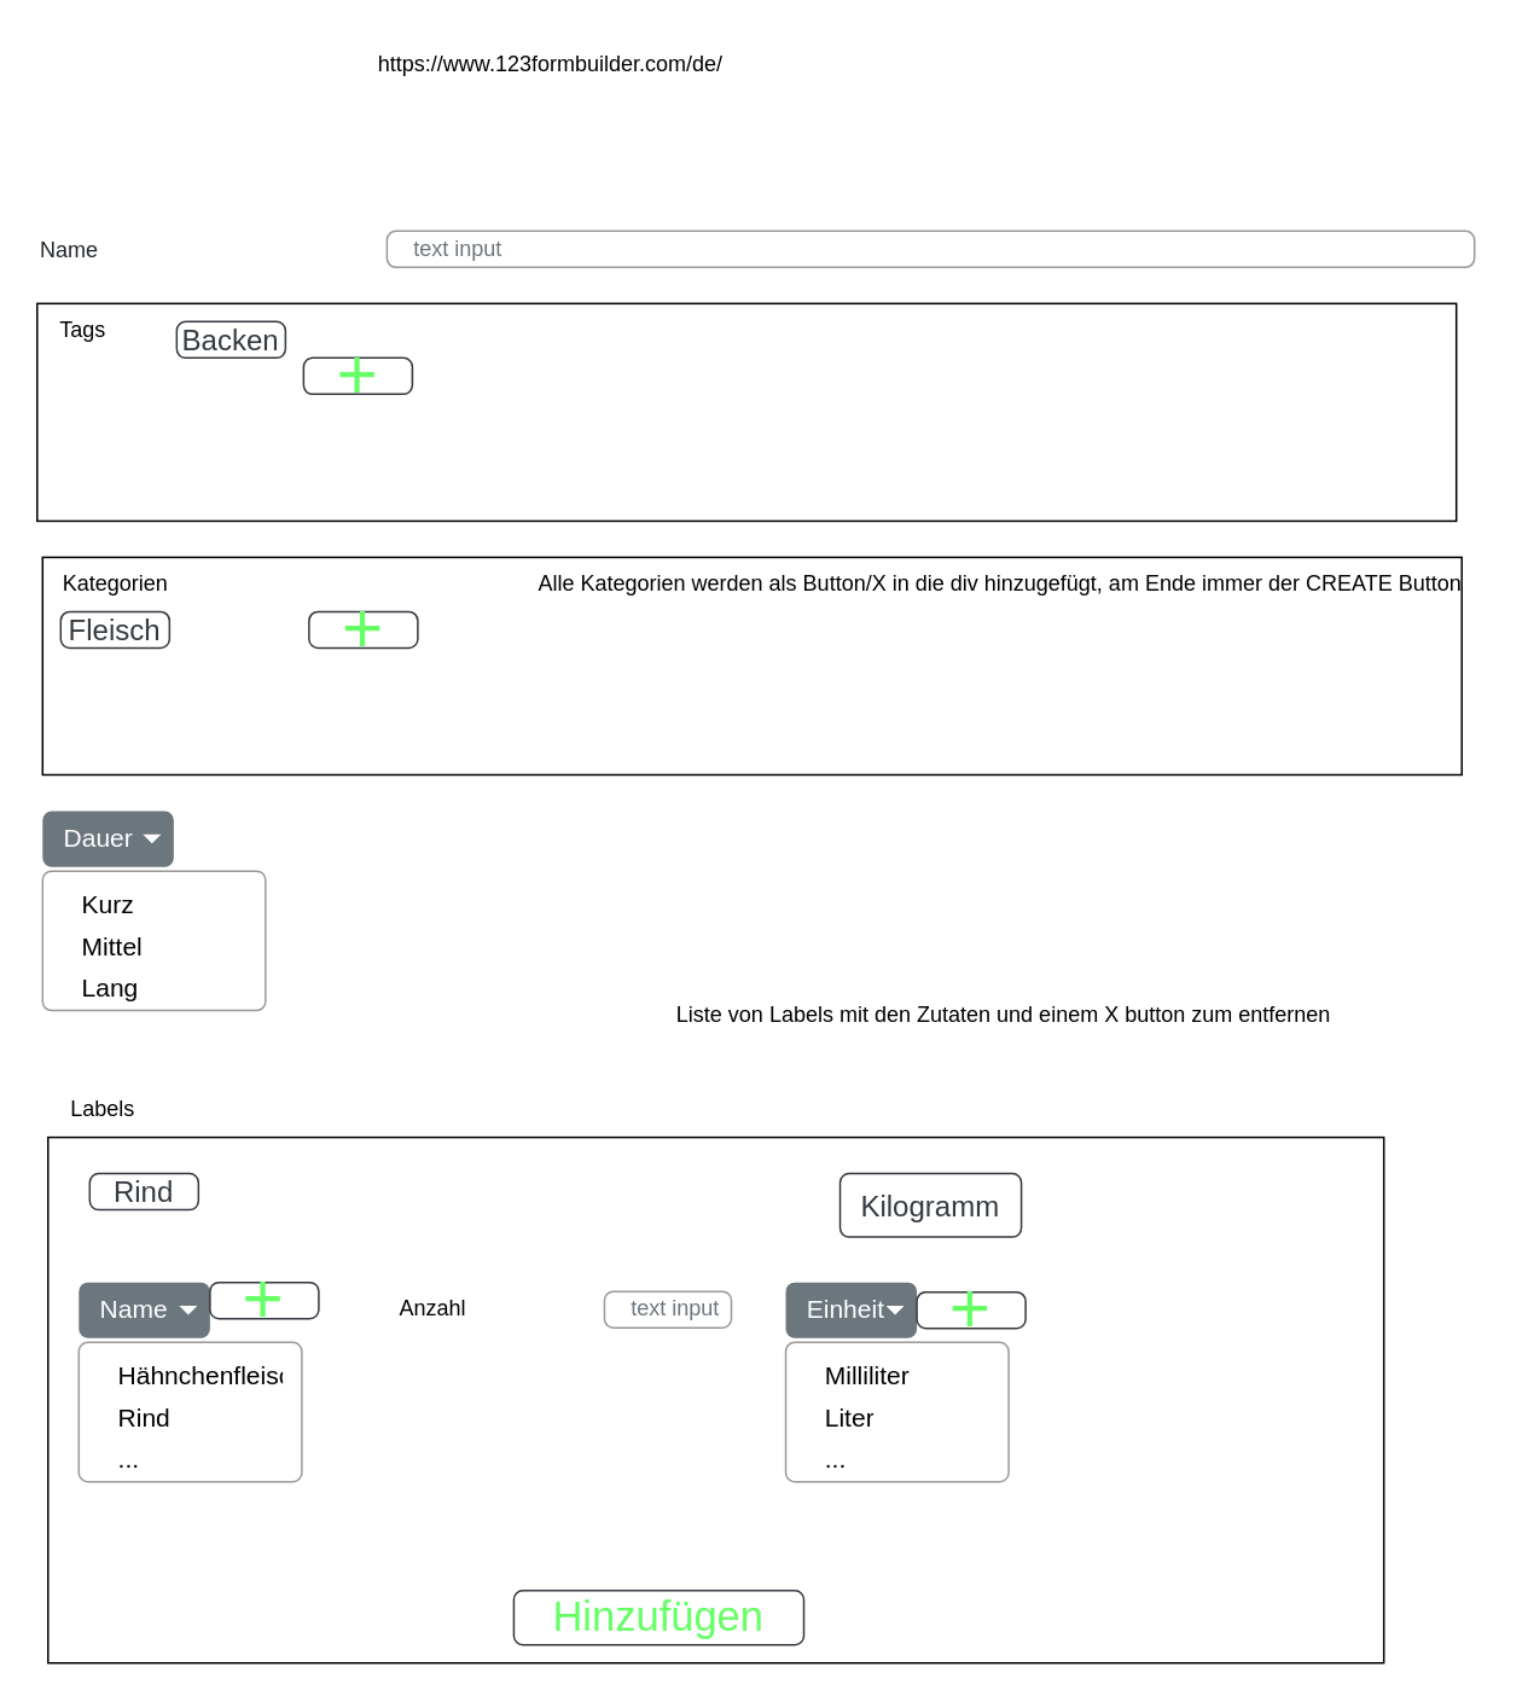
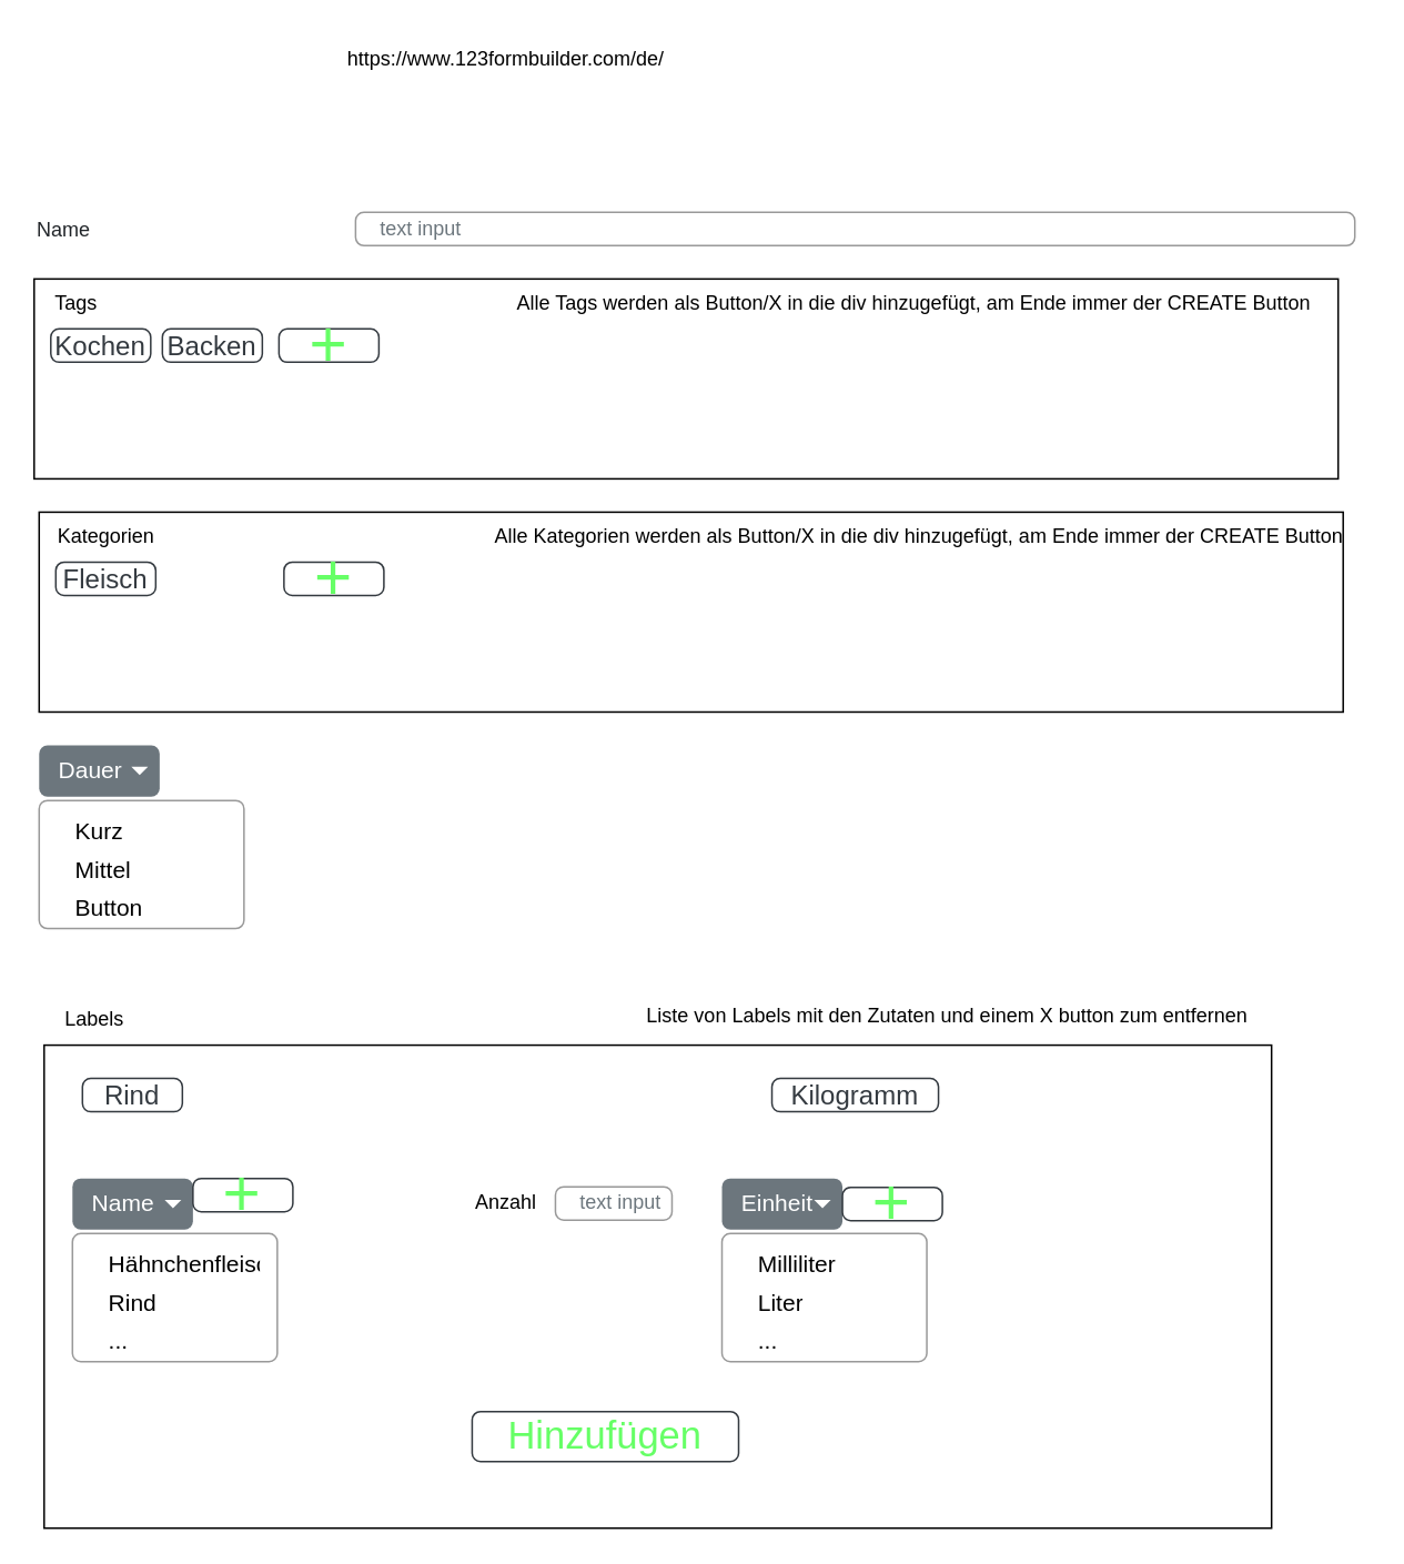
  <mxCell id="0" />
  <mxCell id="1" parent="0" />
  <mxCell id="2" value="Name" style="fillColor=none;strokeColor=none;align=left;fontSize=12;fontColor=#212529;" vertex="1" parent="1"><mxGeometry x="20" y="127" width="200" height="20" as="geometry" /></mxCell>
  <mxCell id="3" value="text input" style="html=1;shadow=0;dashed=0;shape=mxgraph.bootstrap.rrect;rSize=5;fillColor=none;strokeColor=#999999;align=left;spacing=15;fontSize=12;fontColor=#6C767D;" vertex="1" parent="1"><mxGeometry x="213" y="127" width="600" height="20" as="geometry" /></mxCell>
  <mxCell id="4" value="" style="group" vertex="1" connectable="0" parent="1"><mxGeometry x="20" y="167" width="783" height="120" as="geometry" /></mxCell>
  <mxCell id="5" value="" style="group" vertex="1" connectable="0" parent="4"><mxGeometry width="783" height="120" as="geometry" /></mxCell>
  <mxCell id="6" value="" style="rounded=0;whiteSpace=wrap;html=1;" vertex="1" parent="5"><mxGeometry width="783" height="120" as="geometry" /></mxCell>
+ <mxCell id="7" value="Alle Tags werden als Button/X in die div hinzugefügt, am Ende immer der CREATE Button" style="text;html=1;align=center;verticalAlign=middle;resizable=0;points=[];autosize=1;strokeColor=none;fillColor=none;" vertex="1" parent="5"><mxGeometry x="273" width="510" height="30" as="geometry" /></mxCell>
  <mxCell id="8" value="" style="group" vertex="1" connectable="0" parent="5"><mxGeometry width="207" height="50" as="geometry" /></mxCell>
  <mxCell id="9" value="Tags" style="text;html=1;align=center;verticalAlign=middle;resizable=0;points=[];autosize=1;strokeColor=none;fillColor=none;" vertex="1" parent="8"><mxGeometry width="50" height="30" as="geometry" /></mxCell>
- <mxCell id="11" value="Backen" style="html=1;shadow=0;dashed=0;shape=mxgraph.bootstrap.rrect;rSize=5;strokeColor=#343A40;strokeWidth=1;fillColor=none;fontColor=#343A40;whiteSpace=wrap;align=center;verticalAlign=middle;spacingLeft=0;fontStyle=0;fontSize=16;spacing=5;" vertex="1" parent="8"><mxGeometry x="77" y="10" width="60" height="20" as="geometry" /></mxCell>
+ <mxCell id="10" value="Kochen" style="html=1;shadow=0;dashed=0;shape=mxgraph.bootstrap.rrect;rSize=5;strokeColor=#343A40;strokeWidth=1;fillColor=none;fontColor=#343A40;whiteSpace=wrap;align=center;verticalAlign=middle;spacingLeft=0;fontStyle=0;fontSize=16;spacing=5;" vertex="1" parent="8"><mxGeometry x="10" y="30" width="60" height="20" as="geometry" /></mxCell>
+ <mxCell id="11" value="Backen" style="html=1;shadow=0;dashed=0;shape=mxgraph.bootstrap.rrect;rSize=5;strokeColor=#343A40;strokeWidth=1;fillColor=none;fontColor=#343A40;whiteSpace=wrap;align=center;verticalAlign=middle;spacingLeft=0;fontStyle=0;fontSize=16;spacing=5;" vertex="1" parent="8"><mxGeometry x="77" y="30" width="60" height="20" as="geometry" /></mxCell>
  <mxCell id="12" value="+" style="html=1;shadow=0;dashed=0;shape=mxgraph.bootstrap.rrect;rSize=5;strokeColor=#343A40;strokeWidth=1;fillColor=none;fontColor=#66FF66;whiteSpace=wrap;align=center;verticalAlign=middle;spacingLeft=0;fontStyle=0;fontSize=39;spacing=5;" vertex="1" parent="8"><mxGeometry x="147" y="30" width="60" height="20" as="geometry" /></mxCell>
  <mxCell id="13" value="" style="group" vertex="1" connectable="0" parent="1"><mxGeometry x="23" y="307" width="798" height="120" as="geometry" /></mxCell>
  <mxCell id="14" value="" style="rounded=0;whiteSpace=wrap;html=1;" vertex="1" parent="13"><mxGeometry width="783" height="120" as="geometry" /></mxCell>
  <mxCell id="15" value="Alle Kategorien werden als Button/X in die div hinzugefügt, am Ende immer der CREATE Button" style="text;html=1;align=center;verticalAlign=middle;resizable=0;points=[];autosize=1;strokeColor=none;fillColor=none;" vertex="1" parent="13"><mxGeometry x="258" width="540" height="30" as="geometry" /></mxCell>
  <mxCell id="16" value="" style="group" vertex="1" connectable="0" parent="13"><mxGeometry width="207" height="50" as="geometry" /></mxCell>
  <mxCell id="17" value="Fleisch" style="html=1;shadow=0;dashed=0;shape=mxgraph.bootstrap.rrect;rSize=5;strokeColor=#343A40;strokeWidth=1;fillColor=none;fontColor=#343A40;whiteSpace=wrap;align=center;verticalAlign=middle;spacingLeft=0;fontStyle=0;fontSize=16;spacing=5;" vertex="1" parent="16"><mxGeometry x="10" y="30" width="60" height="20" as="geometry" /></mxCell>
  <mxCell id="18" value="+" style="html=1;shadow=0;dashed=0;shape=mxgraph.bootstrap.rrect;rSize=5;strokeColor=#343A40;strokeWidth=1;fillColor=none;fontColor=#66FF66;whiteSpace=wrap;align=center;verticalAlign=middle;spacingLeft=0;fontStyle=0;fontSize=39;spacing=5;" vertex="1" parent="16"><mxGeometry x="147" y="30" width="60" height="20" as="geometry" /></mxCell>
  <mxCell id="19" value="Kategorien" style="text;html=1;align=center;verticalAlign=middle;resizable=0;points=[];autosize=1;strokeColor=none;fillColor=none;" vertex="1" parent="13"><mxGeometry width="80" height="30" as="geometry" /></mxCell>
  <mxCell id="20" value="" style="group" vertex="1" connectable="0" parent="1"><mxGeometry x="23" y="447" width="123" height="110" as="geometry" /></mxCell>
  <mxCell id="21" value="Dauer" style="html=1;shadow=0;dashed=0;shape=mxgraph.bootstrap.rrect;rSize=5;strokeColor=none;strokeWidth=1;fillColor=#6C767D;fontColor=#ffffff;whiteSpace=wrap;align=left;verticalAlign=middle;fontStyle=0;fontSize=14;spacingLeft=10;" vertex="1" parent="20"><mxGeometry width="72.353" height="30.769" as="geometry" /></mxCell>
  <mxCell id="22" value="" style="shape=triangle;direction=south;fillColor=#ffffff;strokeColor=none;perimeter=none;" vertex="1" parent="21"><mxGeometry x="1" y="0.5" width="10" height="5" relative="1" as="geometry"><mxPoint x="-17" y="-2.5" as="offset" /></mxGeometry></mxCell>
  <mxCell id="23" value="" style="swimlane;container=1;shape=mxgraph.bootstrap.rrect;rSize=5;strokeColor=#999999;fillColor=#ffffff;fontStyle=0;childLayout=stackLayout;horizontal=1;startSize=0;horizontalStack=0;resizeParent=1;resizeParentMax=0;resizeLast=0;collapsible=0;marginBottom=0;whiteSpace=wrap;html=1;" vertex="1" parent="20"><mxGeometry y="33.077" width="123" height="76.923" as="geometry" /></mxCell>
  <mxCell id="24" value="" style="text;align=center;verticalAlign=middle;spacingLeft=10;spacingRight=10;overflow=hidden;points=[[0,0.5],[1,0.5]];portConstraint=eastwest;rotatable=0;whiteSpace=wrap;html=1;fontColor=inherit;" vertex="1" parent="23"><mxGeometry width="123" height="7.692" as="geometry" /></mxCell>
  <mxCell id="25" value="Kurz " style="text;align=left;verticalAlign=middle;spacingLeft=20;spacingRight=10;overflow=hidden;points=[[0,0.5],[1,0.5]];portConstraint=eastwest;rotatable=0;whiteSpace=wrap;html=1;fontColor=inherit;fontSize=14;fontStyle=0;" vertex="1" parent="23"><mxGeometry y="7.692" width="123" height="23.077" as="geometry" /></mxCell>
  <mxCell id="26" value="Mittel" style="text;align=left;verticalAlign=middle;spacingLeft=20;spacingRight=10;overflow=hidden;points=[[0,0.5],[1,0.5]];portConstraint=eastwest;rotatable=0;whiteSpace=wrap;html=1;fontColor=inherit;fontSize=14;fontStyle=0;" vertex="1" parent="23"><mxGeometry y="30.769" width="123" height="23.077" as="geometry" /></mxCell>
- <mxCell id="27" value="Lang" style="text;align=left;verticalAlign=middle;spacingLeft=20;spacingRight=10;overflow=hidden;points=[[0,0.5],[1,0.5]];portConstraint=eastwest;rotatable=0;whiteSpace=wrap;html=1;fontColor=inherit;fontSize=14;fontStyle=0;" vertex="1" parent="23"><mxGeometry y="53.846" width="123" height="23.077" as="geometry" /></mxCell>
+ <mxCell id="27" value="Button" style="text;align=left;verticalAlign=middle;spacingLeft=20;spacingRight=10;overflow=hidden;points=[[0,0.5],[1,0.5]];portConstraint=eastwest;rotatable=0;whiteSpace=wrap;html=1;fontColor=inherit;fontSize=14;fontStyle=0;" vertex="1" parent="23"><mxGeometry y="53.846" width="123" height="23.077" as="geometry" /></mxCell>
  <mxCell id="28" value="" style="shape=image;html=1;verticalAlign=top;verticalLabelPosition=bottom;labelBackgroundColor=#ffffff;imageAspect=0;aspect=fixed;image=https://cdn2.iconfinder.com/data/icons/boxicons-regular-vol-1/24/bx-check-square-128.png" vertex="1" parent="1"><mxGeometry x="23" y="569" width="26" height="26" as="geometry" /></mxCell>
  <mxCell id="29" value="" style="rounded=0;whiteSpace=wrap;html=1;" vertex="1" parent="1"><mxGeometry x="26" y="627" width="737" height="290" as="geometry" /></mxCell>
  <mxCell id="30" value="Labels" style="text;html=1;align=center;verticalAlign=middle;resizable=0;points=[];autosize=1;strokeColor=none;fillColor=none;" vertex="1" parent="1"><mxGeometry x="26" y="597" width="60" height="30" as="geometry" /></mxCell>
  <mxCell id="31" value="" style="group" vertex="1" connectable="0" parent="1"><mxGeometry x="43" y="707" width="132.35" height="110" as="geometry" /></mxCell>
  <mxCell id="32" value="Name" style="html=1;shadow=0;dashed=0;shape=mxgraph.bootstrap.rrect;rSize=5;strokeColor=none;strokeWidth=1;fillColor=#6C767D;fontColor=#ffffff;whiteSpace=wrap;align=left;verticalAlign=middle;fontStyle=0;fontSize=14;spacingLeft=10;" vertex="1" parent="31"><mxGeometry width="72.353" height="30.769" as="geometry" /></mxCell>
  <mxCell id="33" value="" style="shape=triangle;direction=south;fillColor=#ffffff;strokeColor=none;perimeter=none;" vertex="1" parent="32"><mxGeometry x="1" y="0.5" width="10" height="5" relative="1" as="geometry"><mxPoint x="-17" y="-2.5" as="offset" /></mxGeometry></mxCell>
  <mxCell id="34" value="" style="swimlane;container=1;shape=mxgraph.bootstrap.rrect;rSize=5;strokeColor=#999999;fillColor=#ffffff;fontStyle=0;childLayout=stackLayout;horizontal=1;startSize=0;horizontalStack=0;resizeParent=1;resizeParentMax=0;resizeLast=0;collapsible=0;marginBottom=0;whiteSpace=wrap;html=1;" vertex="1" parent="31"><mxGeometry y="33.077" width="123" height="76.923" as="geometry" /></mxCell>
  <mxCell id="35" value="" style="text;align=center;verticalAlign=middle;spacingLeft=10;spacingRight=10;overflow=hidden;points=[[0,0.5],[1,0.5]];portConstraint=eastwest;rotatable=0;whiteSpace=wrap;html=1;fontColor=inherit;" vertex="1" parent="34"><mxGeometry width="123" height="7.692" as="geometry" /></mxCell>
  <mxCell id="36" value="Hähnchenfleisch" style="text;align=left;verticalAlign=middle;spacingLeft=20;spacingRight=10;overflow=hidden;points=[[0,0.5],[1,0.5]];portConstraint=eastwest;rotatable=0;whiteSpace=wrap;html=1;fontColor=inherit;fontSize=14;fontStyle=0;" vertex="1" parent="34"><mxGeometry y="7.692" width="123" height="23.077" as="geometry" /></mxCell>
  <mxCell id="37" value="Rind" style="text;align=left;verticalAlign=middle;spacingLeft=20;spacingRight=10;overflow=hidden;points=[[0,0.5],[1,0.5]];portConstraint=eastwest;rotatable=0;whiteSpace=wrap;html=1;fontColor=inherit;fontSize=14;fontStyle=0;" vertex="1" parent="34"><mxGeometry y="30.769" width="123" height="23.077" as="geometry" /></mxCell>
  <mxCell id="38" value="..." style="text;align=left;verticalAlign=middle;spacingLeft=20;spacingRight=10;overflow=hidden;points=[[0,0.5],[1,0.5]];portConstraint=eastwest;rotatable=0;whiteSpace=wrap;html=1;fontColor=inherit;fontSize=14;fontStyle=0;" vertex="1" parent="34"><mxGeometry y="53.846" width="123" height="23.077" as="geometry" /></mxCell>
  <mxCell id="39" value="+" style="html=1;shadow=0;dashed=0;shape=mxgraph.bootstrap.rrect;rSize=5;strokeColor=#343A40;strokeWidth=1;fillColor=none;fontColor=#66FF66;whiteSpace=wrap;align=center;verticalAlign=middle;spacingLeft=0;fontStyle=0;fontSize=39;spacing=5;" vertex="1" parent="1"><mxGeometry x="115.35" y="707" width="60" height="20" as="geometry" /></mxCell>
- <mxCell id="40" value="Anzahl" style="text;html=1;align=center;verticalAlign=middle;resizable=0;points=[];autosize=1;strokeColor=none;fillColor=none;" vertex="1" parent="1"><mxGeometry x="208" y="707" width="60" height="30" as="geometry" /></mxCell>
+ <mxCell id="40" value="Anzahl" style="text;html=1;align=center;verticalAlign=middle;resizable=0;points=[];autosize=1;strokeColor=none;fillColor=none;" vertex="1" parent="1"><mxGeometry x="273" y="707" width="60" height="30" as="geometry" /></mxCell>
  <mxCell id="41" value="text input" style="html=1;shadow=0;dashed=0;shape=mxgraph.bootstrap.rrect;rSize=5;fillColor=none;strokeColor=#999999;align=left;spacing=15;fontSize=12;fontColor=#6C767D;" vertex="1" parent="1"><mxGeometry x="333" y="712" width="70" height="20" as="geometry" /></mxCell>
  <mxCell id="42" value="" style="group" vertex="1" connectable="0" parent="1"><mxGeometry x="433" y="707" width="132.35" height="110" as="geometry" /></mxCell>
  <mxCell id="43" value="Einheit" style="html=1;shadow=0;dashed=0;shape=mxgraph.bootstrap.rrect;rSize=5;strokeColor=none;strokeWidth=1;fillColor=#6C767D;fontColor=#ffffff;whiteSpace=wrap;align=left;verticalAlign=middle;fontStyle=0;fontSize=14;spacingLeft=10;" vertex="1" parent="42"><mxGeometry width="72.353" height="30.769" as="geometry" /></mxCell>
  <mxCell id="44" value="" style="shape=triangle;direction=south;fillColor=#ffffff;strokeColor=none;perimeter=none;" vertex="1" parent="43"><mxGeometry x="1" y="0.5" width="10" height="5" relative="1" as="geometry"><mxPoint x="-17" y="-2.5" as="offset" /></mxGeometry></mxCell>
  <mxCell id="45" value="" style="swimlane;container=1;shape=mxgraph.bootstrap.rrect;rSize=5;strokeColor=#999999;fillColor=#ffffff;fontStyle=0;childLayout=stackLayout;horizontal=1;startSize=0;horizontalStack=0;resizeParent=1;resizeParentMax=0;resizeLast=0;collapsible=0;marginBottom=0;whiteSpace=wrap;html=1;" vertex="1" parent="42"><mxGeometry y="33.077" width="123" height="76.923" as="geometry" /></mxCell>
  <mxCell id="46" value="" style="text;align=center;verticalAlign=middle;spacingLeft=10;spacingRight=10;overflow=hidden;points=[[0,0.5],[1,0.5]];portConstraint=eastwest;rotatable=0;whiteSpace=wrap;html=1;fontColor=inherit;" vertex="1" parent="45"><mxGeometry width="123" height="7.692" as="geometry" /></mxCell>
  <mxCell id="47" value="Milliliter" style="text;align=left;verticalAlign=middle;spacingLeft=20;spacingRight=10;overflow=hidden;points=[[0,0.5],[1,0.5]];portConstraint=eastwest;rotatable=0;whiteSpace=wrap;html=1;fontColor=inherit;fontSize=14;fontStyle=0;" vertex="1" parent="45"><mxGeometry y="7.692" width="123" height="23.077" as="geometry" /></mxCell>
  <mxCell id="48" value="Liter" style="text;align=left;verticalAlign=middle;spacingLeft=20;spacingRight=10;overflow=hidden;points=[[0,0.5],[1,0.5]];portConstraint=eastwest;rotatable=0;whiteSpace=wrap;html=1;fontColor=inherit;fontSize=14;fontStyle=0;" vertex="1" parent="45"><mxGeometry y="30.769" width="123" height="23.077" as="geometry" /></mxCell>
  <mxCell id="49" value="..." style="text;align=left;verticalAlign=middle;spacingLeft=20;spacingRight=10;overflow=hidden;points=[[0,0.5],[1,0.5]];portConstraint=eastwest;rotatable=0;whiteSpace=wrap;html=1;fontColor=inherit;fontSize=14;fontStyle=0;" vertex="1" parent="45"><mxGeometry y="53.846" width="123" height="23.077" as="geometry" /></mxCell>
  <mxCell id="50" value="+" style="html=1;shadow=0;dashed=0;shape=mxgraph.bootstrap.rrect;rSize=5;strokeColor=#343A40;strokeWidth=1;fillColor=none;fontColor=#66FF66;whiteSpace=wrap;align=center;verticalAlign=middle;spacingLeft=0;fontStyle=0;fontSize=39;spacing=5;" vertex="1" parent="42"><mxGeometry x="72.35" y="5.38" width="60" height="20" as="geometry" /></mxCell>
- <mxCell id="51" value="Hinzufügen" style="html=1;shadow=0;dashed=0;shape=mxgraph.bootstrap.rrect;rSize=5;strokeColor=#343A40;strokeWidth=1;fillColor=none;fontColor=#66FF66;whiteSpace=wrap;align=center;verticalAlign=middle;spacingLeft=0;fontStyle=0;fontSize=23;spacing=5;" vertex="1" parent="1"><mxGeometry x="283" y="877" width="160" height="30" as="geometry" /></mxCell>
+ <mxCell id="51" value="Hinzufügen" style="html=1;shadow=0;dashed=0;shape=mxgraph.bootstrap.rrect;rSize=5;strokeColor=#343A40;strokeWidth=1;fillColor=none;fontColor=#66FF66;whiteSpace=wrap;align=center;verticalAlign=middle;spacingLeft=0;fontStyle=0;fontSize=23;spacing=5;" vertex="1" parent="1"><mxGeometry x="283" y="847" width="160" height="30" as="geometry" /></mxCell>
  <mxCell id="52" value="Rind" style="html=1;shadow=0;dashed=0;shape=mxgraph.bootstrap.rrect;rSize=5;strokeColor=#343A40;strokeWidth=1;fillColor=none;fontColor=#343A40;whiteSpace=wrap;align=center;verticalAlign=middle;spacingLeft=0;fontStyle=0;fontSize=16;spacing=5;" vertex="1" parent="1"><mxGeometry x="49" y="647" width="60" height="20" as="geometry" /></mxCell>
- <mxCell id="53" value="Liste von Labels mit den Zutaten und einem X button zum entfernen" style="text;html=1;align=center;verticalAlign=middle;resizable=0;points=[];autosize=1;strokeColor=none;fillColor=none;" vertex="1" parent="1"><mxGeometry x="358" y="545" width="390" height="30" as="geometry" /></mxCell>
- <mxCell id="54" value="Kilogramm" style="html=1;shadow=0;dashed=0;shape=mxgraph.bootstrap.rrect;rSize=5;strokeColor=#343A40;strokeWidth=1;fillColor=none;fontColor=#343A40;whiteSpace=wrap;align=center;verticalAlign=middle;spacingLeft=0;fontStyle=0;fontSize=16;spacing=5;" vertex="1" parent="1"><mxGeometry x="463" y="647" width="100" height="35" as="geometry" /></mxCell>
+ <mxCell id="53" value="Liste von Labels mit den Zutaten und einem X button zum entfernen" style="text;html=1;align=center;verticalAlign=middle;resizable=0;points=[];autosize=1;strokeColor=none;fillColor=none;" vertex="1" parent="1"><mxGeometry x="373" y="595" width="390" height="30" as="geometry" /></mxCell>
+ <mxCell id="54" value="Kilogramm" style="html=1;shadow=0;dashed=0;shape=mxgraph.bootstrap.rrect;rSize=5;strokeColor=#343A40;strokeWidth=1;fillColor=none;fontColor=#343A40;whiteSpace=wrap;align=center;verticalAlign=middle;spacingLeft=0;fontStyle=0;fontSize=16;spacing=5;" vertex="1" parent="1"><mxGeometry x="463" y="647" width="100" height="20" as="geometry" /></mxCell>
  <mxCell id="55" value="https://www.123formbuilder.com/de/" style="text;html=1;align=center;verticalAlign=middle;resizable=0;points=[];autosize=1;strokeColor=none;fillColor=none;" vertex="1" parent="1"><mxGeometry x="193" y="20" width="220" height="30" as="geometry" /></mxCell>
